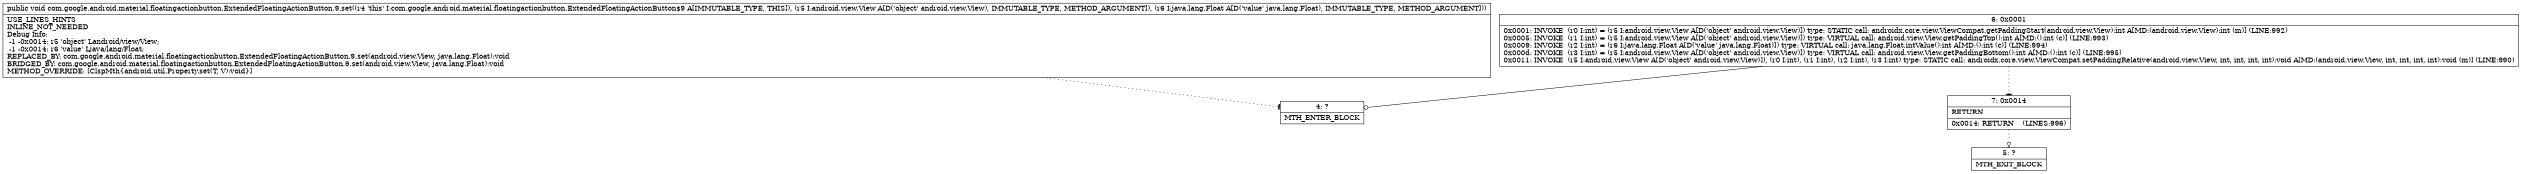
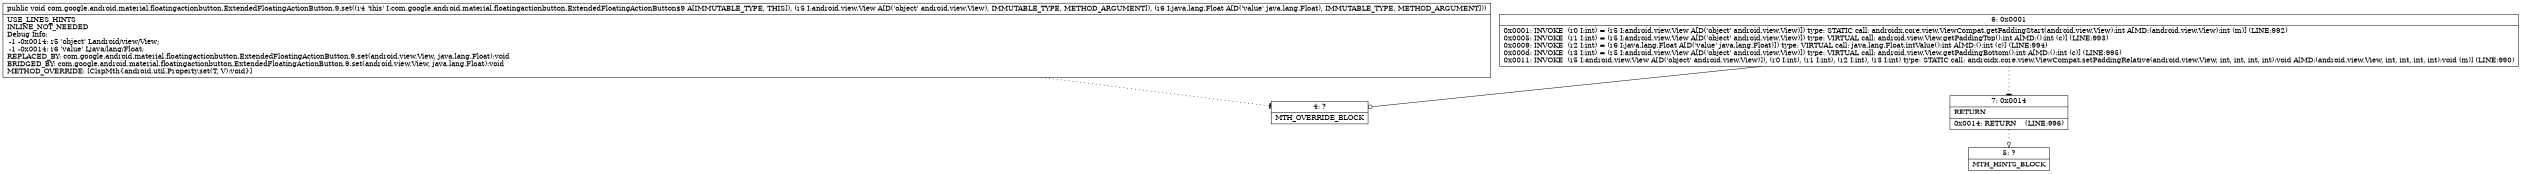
  digraph {
    node [shape=record]
    edge [arrowhead=tee style=dotted]
-   n1 [label="{4\:\ ?|MTH_ENTER_BLOCK\l}"]
+   n1 [label="{4\:\ ?|MTH_OVERRIDE_BLOCK\l}"]
    n2 [label="{6\:\ 0x0001|0x0001: INVOKE  (r0 I:int) = (r5 I:android.view.View A[D('object' android.view.View)]) type: STATIC call: androidx.core.view.ViewCompat.getPaddingStart(android.view.View):int A[MD:(android.view.View):int (m)] (LINE:992)\l0x0005: INVOKE  (r1 I:int) = (r5 I:android.view.View A[D('object' android.view.View)]) type: VIRTUAL call: android.view.View.getPaddingTop():int A[MD:():int (c)] (LINE:993)\l0x0009: INVOKE  (r2 I:int) = (r6 I:java.lang.Float A[D('value' java.lang.Float)]) type: VIRTUAL call: java.lang.Float.intValue():int A[MD:():int (c)] (LINE:994)\l0x000d: INVOKE  (r3 I:int) = (r5 I:android.view.View A[D('object' android.view.View)]) type: VIRTUAL call: android.view.View.getPaddingBottom():int A[MD:():int (c)] (LINE:995)\l0x0011: INVOKE  (r5 I:android.view.View A[D('object' android.view.View)]), (r0 I:int), (r1 I:int), (r2 I:int), (r3 I:int) type: STATIC call: androidx.core.view.ViewCompat.setPaddingRelative(android.view.View, int, int, int, int):void A[MD:(android.view.View, int, int, int, int):void (m)] (LINE:990)\l}"]
-   n3 [label="{7\:\ 0x0014|RETURN\l|0x0014: RETURN    (LINES:996)\l}"]
-   n4 [label="{5\:\ ?|MTH_EXIT_BLOCK\l}"]
+   n3 [label="{7\:\ 0x0014|RETURN\l|0x0014: RETURN    (LINE:996)\l}"]
+   n4 [label="{5\:\ ?|MTH_HINTS_BLOCK\l}"]
    n5 [label="{public void com.google.android.material.floatingactionbutton.ExtendedFloatingActionButton.9.set((r4 'this' I:com.google.android.material.floatingactionbutton.ExtendedFloatingActionButton$9 A[IMMUTABLE_TYPE, THIS]), (r5 I:android.view.View A[D('object' android.view.View), IMMUTABLE_TYPE, METHOD_ARGUMENT]), (r6 I:java.lang.Float A[D('value' java.lang.Float), IMMUTABLE_TYPE, METHOD_ARGUMENT]))  | USE_LINES_HINTS\lINLINE_NOT_NEEDED\lDebug Info:\l  \-1 \-0x0014: r5 'object' Landroid\/view\/View;\l  \-1 \-0x0014: r6 'value' Ljava\/lang\/Float;\lREPLACED_BY: com.google.android.material.floatingactionbutton.ExtendedFloatingActionButton.9.set(android.view.View, java.lang.Float):void\lBRIDGED_BY: com.google.android.material.floatingactionbutton.ExtendedFloatingActionButton.9.set(android.view.View, java.lang.Float):void\lMETHOD_OVERRIDE: [ClspMth\{android.util.Property.set(T, V):void\}]\l}"]
    n2 -> n1 [arrowhead=odot style=solid]
    n2 -> n3
    n3 -> n4 [arrowhead=onormal]
    n5 -> n1
  }
